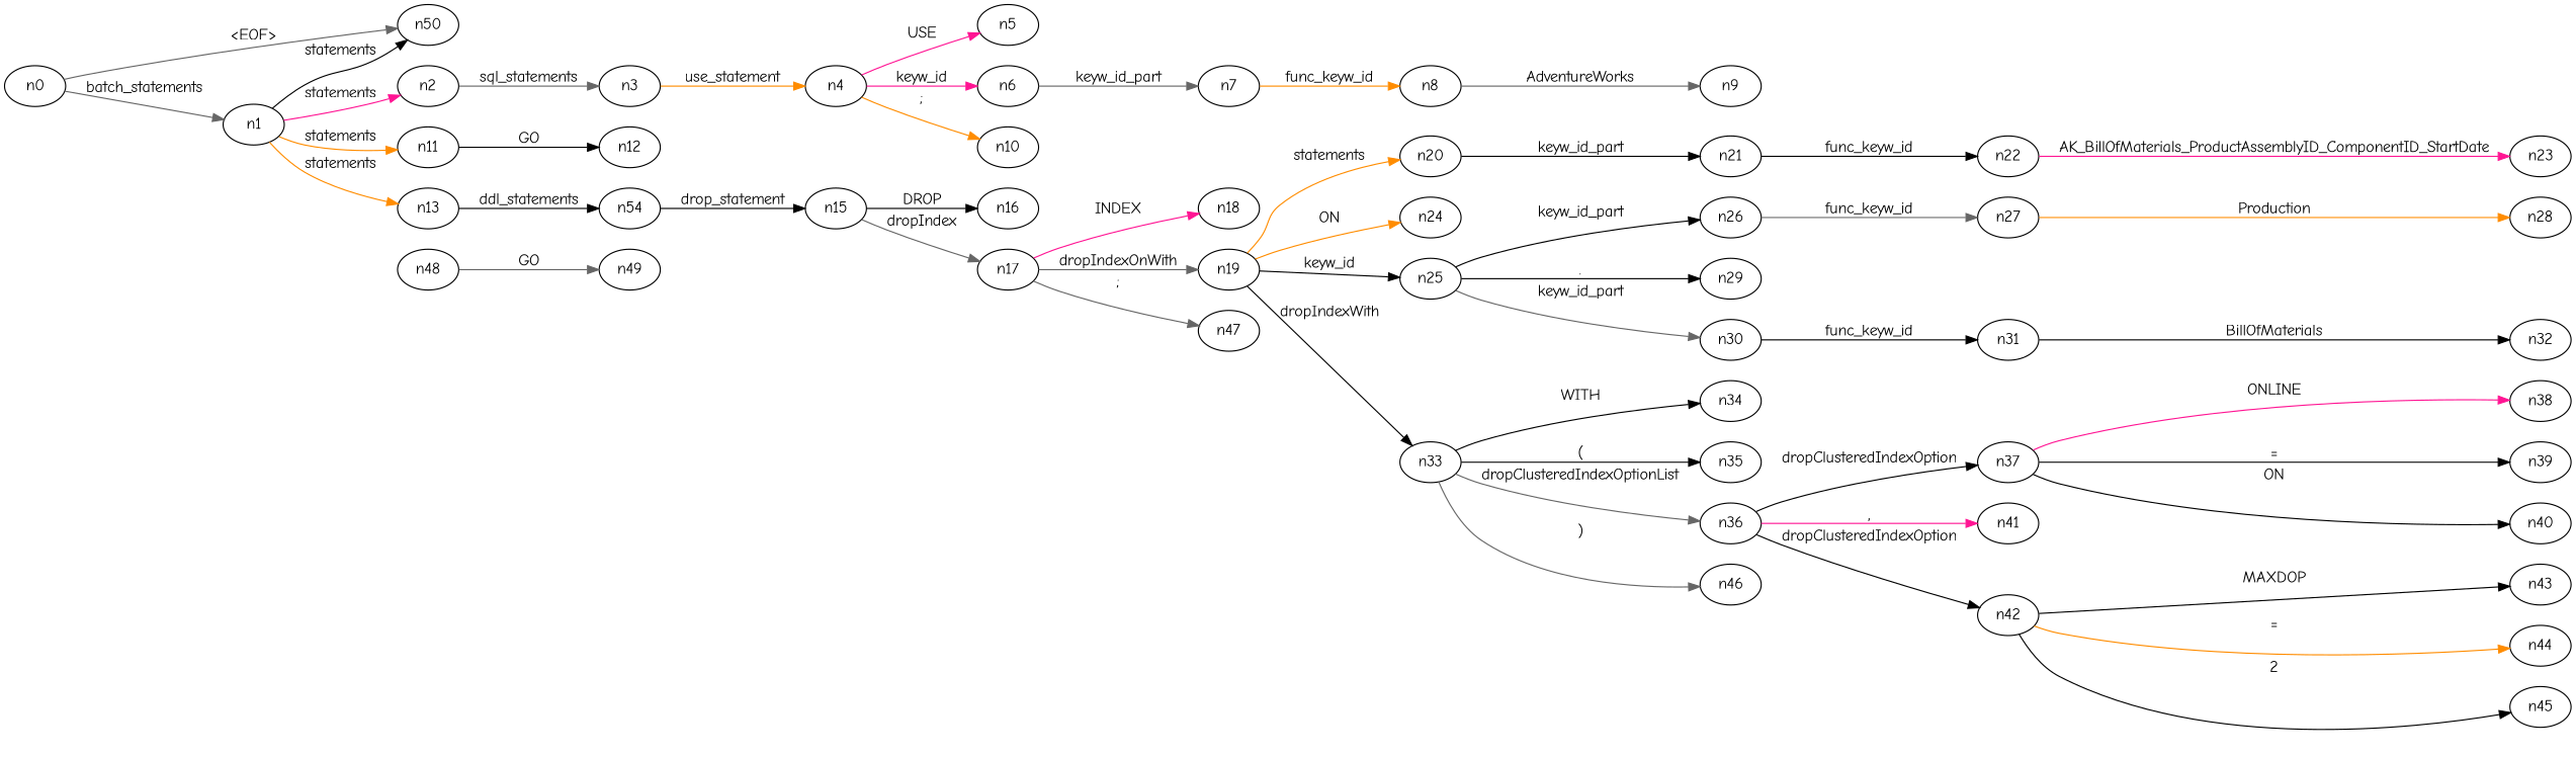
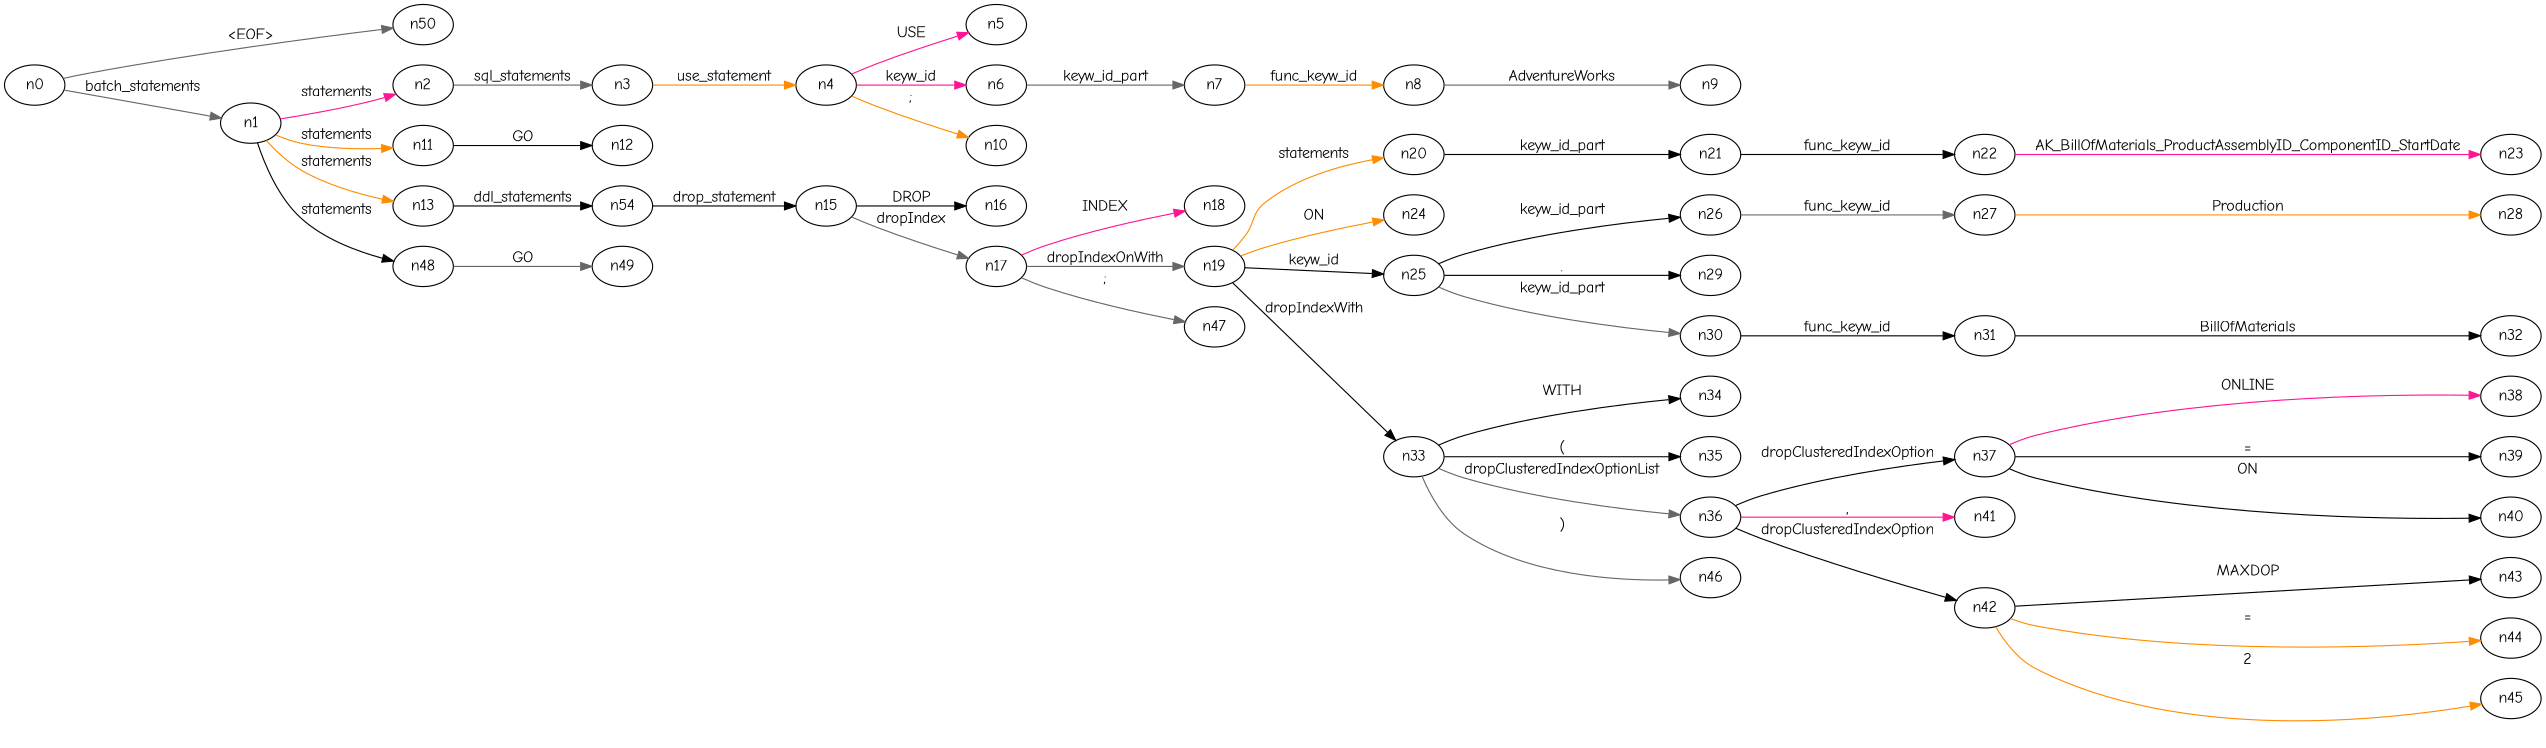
  digraph {
    fontname="Comic Neue"
    rankdir=LR
    node [fontname="Comic Neue"]
    edge [color=black fontname="Comic Neue"]
    n0
    n1
    n50
    n2
    n11
    n13
    n48
    n3
    n12
    n14 [label=n54]
    n49
    n4
    n5
    n6
    n10
    n7
    n8
    n9
    n15
    n16
    n17
    n18
    n19
    n47
    n20
    n24
    n25
    n33
    n21
    n26
    n29
    n30
    n34
    n35
    n36
    n46
    n22
    n23
    n27
    n31
    n28
    n32
    n37
    n41
    n42
    n38
    n39
    n40
    n43
    n44
    n45
    n0 -> n1 [color=gray40 label=batch_statements]
    n0 -> n50 [color=gray40 label="<EOF>"]
    n1 -> n2 [color=deeppink label=statements]
    n1 -> n11 [color=darkorange label=statements]
    n1 -> n13 [color=darkorange label=statements]
-   n1 -> n50 [label=statements]
+   n1 -> n48 [label=statements]
    n2 -> n3 [color=gray40 label=sql_statements]
    n11 -> n12 [label=GO]
    n13 -> n14 [label=ddl_statements]
    n48 -> n49 [color=gray40 label=GO]
    n3 -> n4 [color=darkorange label=use_statement]
    n14 -> n15 [label=drop_statement]
    n4 -> n5 [color=deeppink label=USE]
    n4 -> n6 [color=deeppink label=keyw_id]
    n4 -> n10 [color=darkorange label=";"]
    n6 -> n7 [color=gray40 label=keyw_id_part]
    n7 -> n8 [color=darkorange label=func_keyw_id]
    n8 -> n9 [color=gray40 label=AdventureWorks]
    n15 -> n16 [label=DROP]
    n15 -> n17 [color=gray40 label=dropIndex]
    n17 -> n18 [color=deeppink label=INDEX]
    n17 -> n19 [color=gray40 label=dropIndexOnWith]
    n17 -> n47 [color=gray40 label=";"]
    n19 -> n20 [color=darkorange label=statements]
    n19 -> n24 [color=darkorange label=ON]
    n19 -> n25 [label=keyw_id]
    n19 -> n33 [label=dropIndexWith]
    n20 -> n21 [label=keyw_id_part]
    n25 -> n26 [label=keyw_id_part]
    n25 -> n29 [label="."]
    n25 -> n30 [color=gray40 label=keyw_id_part]
    n33 -> n34 [label=WITH]
    n33 -> n35 [label="("]
    n33 -> n36 [color=gray40 label=dropClusteredIndexOptionList]
    n33 -> n46 [color=gray40 label=")"]
    n21 -> n22 [label=func_keyw_id]
    n26 -> n27 [color=gray40 label=func_keyw_id]
    n30 -> n31 [label=func_keyw_id]
    n36 -> n37 [label=dropClusteredIndexOption]
    n36 -> n41 [color=deeppink label=","]
    n36 -> n42 [label=dropClusteredIndexOption]
    n22 -> n23 [color=deeppink label=AK_BillOfMaterials_ProductAssemblyID_ComponentID_StartDate]
    n27 -> n28 [color=darkorange label=Production]
    n31 -> n32 [label=BillOfMaterials]
    n37 -> n38 [color=deeppink label=ONLINE]
    n37 -> n39 [label="="]
    n37 -> n40 [label=ON]
    n42 -> n43 [label=MAXDOP]
    n42 -> n44 [color=darkorange label="="]
-   n42 -> n45 [label=2]
+   n42 -> n45 [color=darkorange label=2]
  }
